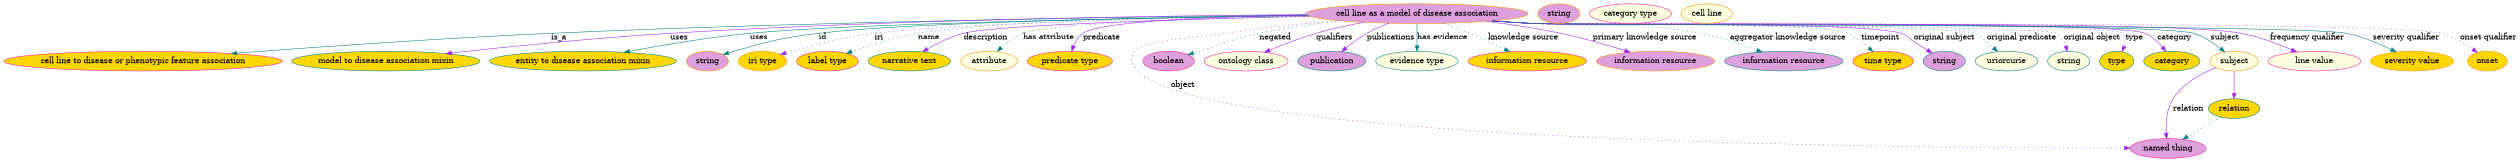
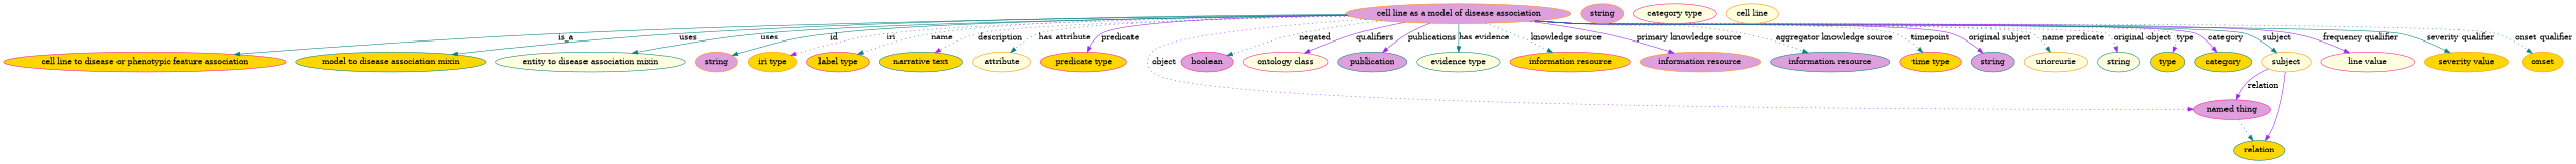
  digraph {
    node [color=darkorange fillcolor=gold style=filled]
    edge [color=teal style=solid]
    n1 [fillcolor=plum height=0.5 label="cell line as a model of disease association" width=5.6509]
    "cell line to disease or phenotypic feature association" [color=deeppink height=0.5 width=7.0771]
    "model to disease association mixin" [color=teal height=0.5 width=4.7843]
-   "entity to disease association mixin" [color=teal height=0.5 width=4.7482]
+   "entity to disease association mixin" [color=teal fillcolor=lightyellow height=0.5 width=4.7482]
    n5 [fillcolor=plum height=0.5 label=string width=1.0652]
    n6 [height=0.5 label="iri type" width=1.2277]
    n7 [color=deeppink height=0.5 label="label type" width=1.5707]
    n8 [color=teal height=0.5 label="narrative text" width=2.0943]
    n9 [fillcolor=lightyellow height=0.5 label=attribute width=1.4443]
    n10 [color=deeppink height=0.5 label="predicate type" width=2.1665]
    n11 [color=deeppink fillcolor=plum height=0.5 label="named thing" width=1.9318]
    n12 [color=deeppink fillcolor=plum height=0.5 label=boolean width=1.2999]
    n13 [color=deeppink fillcolor=lightyellow height=0.5 label="ontology class" width=2.1304]
    n14 [color=teal fillcolor=plum height=0.5 label=publication width=1.7332]
    n15 [color=teal fillcolor=lightyellow height=0.5 label="evidence type" width=2.0943]
    n16 [color=deeppink height=0.5 label="information resource" width=3.015]
    n17 [fillcolor=plum height=0.5 label="information resource" width=3.015]
    n18 [color=teal fillcolor=plum height=0.5 label="information resource" width=3.015]
    n19 [color=deeppink height=0.5 label="time type" width=1.5346]
    n20 [color=teal fillcolor=plum height=0.5 label=string width=1.0652]
-   n21 [color=teal fillcolor=lightyellow height=0.5 label=uriorcurie width=1.5887]
+   n21 [fillcolor=lightyellow height=0.5 label=uriorcurie width=1.5887]
    n22 [color=teal fillcolor=lightyellow height=0.5 label=string width=1.0652]
    type [color=teal height=0.5 width=0.86659]
    category [color=teal height=0.5 width=1.4263]
    subject [fillcolor=lightyellow height=0.5 width=1.2277]
    n26 [color=deeppink fillcolor=lightyellow height=0.5 label="line value" width=2.3651]
    n27 [height=0.5 label="severity value" width=2.1123]
    n28 [height=0.5 label=onset width=1.011]
    relation [color=teal height=0.5 width=1.2999]
    n30 [fillcolor=plum height=0.5 label=string width=1.0652]
    n31 [color=deeppink fillcolor=lightyellow height=0.5 label="category type" width=2.0762]
    n32 [fillcolor=lightyellow height=0.5 label="cell line" width=1.2999]
    n1 -> "cell line to disease or phenotypic feature association" [label=is_a]
-   n1 -> "model to disease association mixin" [color=purple label=uses]
+   n1 -> "model to disease association mixin" [label=uses]
    n1 -> "entity to disease association mixin" [label=uses]
    n1 -> n5 [label=id]
    n1 -> n6 [color=purple label=iri style=dotted]
    n1 -> n7 [label=name style=dotted]
-   n1 -> n8 [color=purple label=description]
+   n1 -> n8 [color=purple label=description style=dotted]
    n1 -> n9 [label="has attribute" style=dotted]
    n1 -> n10 [color=purple label=predicate]
    n1 -> n11 [color=purple label=object style=dotted]
    n1 -> n12 [label=negated style=dotted]
    n1 -> n13 [color=purple label=qualifiers]
    n1 -> n14 [color=purple label=publications]
    n1 -> n15 [label="has evidence"]
    n1 -> n16 [label="knowledge source" style=dotted]
    n1 -> n17 [color=purple label="primary knowledge source"]
    n1 -> n18 [label="aggregator knowledge source" style=dotted]
    n1 -> n19 [label=timepoint style=dotted]
    n1 -> n20 [color=purple label="original subject"]
-   n1 -> n21 [label="original predicate" style=dotted]
+   n1 -> n21 [label="name predicate" style=dotted]
    n1 -> n22 [color=purple label="original object" style=dotted]
    n1 -> type [color=purple label=type style=dotted]
    n1 -> category [color=purple label=category]
    n1 -> subject [label=subject]
    n1 -> n26 [color=purple label="frequency qualifier"]
    n1 -> n27 [label="severity qualifier"]
-   n1 -> n28 [color=purple label="onset qualifier" style=dotted]
-   relation -> n11 [style=dotted]
+   n1 -> n28 [label="onset qualifier" style=dotted]
+   n11 -> relation [style=dotted]
    subject -> n11 [color=purple label=relation]
    subject -> relation [color=purple]
  }
